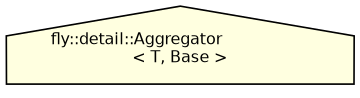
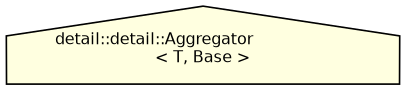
  digraph {
    rankdir=LR
-   n1 [color=black fillcolor=lightyellow fontname=Helvetica fontsize=10 height=0.2 label="fly::detail::Aggregator\l\< T, Base \>" shape=house style=filled width=0.4]
+   n1 [color=black fillcolor=lightyellow fontname=Helvetica fontsize=10 height=0.2 label="detail::detail::Aggregator\l\< T, Base \>" shape=house style=filled width=0.4]
  }
